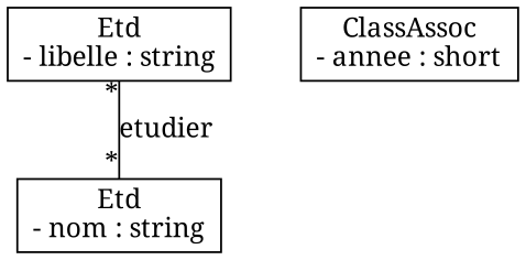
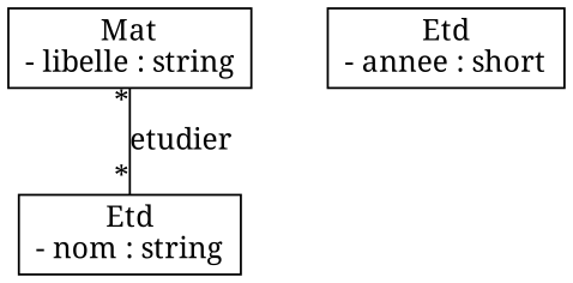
  digraph {
    nodesep=0.5
    rankdir=TB
    ranksep=0.5
    splines=polyline
    fontname="Noto Serif"
    node [shape=box fontname="Noto Serif"]
    n1 [height=0.513889 label="Etd\n- nom : string" width=1.13889]
-   n2 [height=0.513889 label="Etd\n- libelle : string" width=1.25]
-   n3 [height=0.513889 label="ClassAssoc\n- annee : short" width=1.23611]
+   n2 [height=0.513889 label="Mat\n- libelle : string" width=1.25]
+   n3 [height=0.513889 label="Etd\n- annee : short" width=1.23611]
    n2 -> n1 [arrowhead=none headlabel="  *" label=etudier taillabel="  *" weight=0.001 fontname="Noto Serif"]
  }
